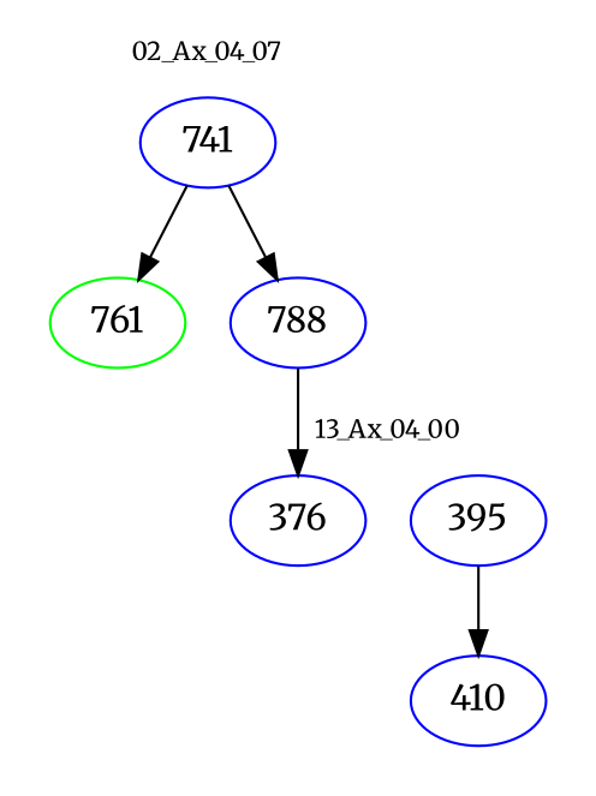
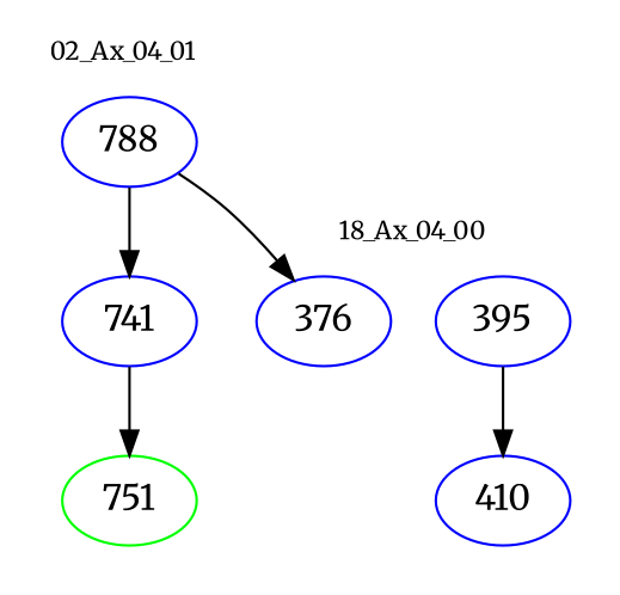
  digraph {
    fontname=Merriweather
    node [color=blue fontname=Merriweather]
    edge [color=black fontname=Merriweather]
    n1 [label=741]
-   n2 [color=green label=761]
+   n2 [color=green label=751]
    n3 [label=788]
    n4 [label=395]
    n5 [label=376]
    n6 [label=410]
    subgraph cluster_1 {
      color=white
      fontsize=10
-     label="02_Ax_04_07"
+     label="02_Ax_04_01"
      n1
      n2
      n3
    }
    subgraph cluster_2 {
      color=white
      fontsize=10
-     label="13_Ax_04_00"
+     label="18_Ax_04_00"
      n4
      n5
      n6
    }
    n1 -> n2
-   n1 -> n3
+   n3 -> n1
    n3 -> n5
    n4 -> n6
  }
